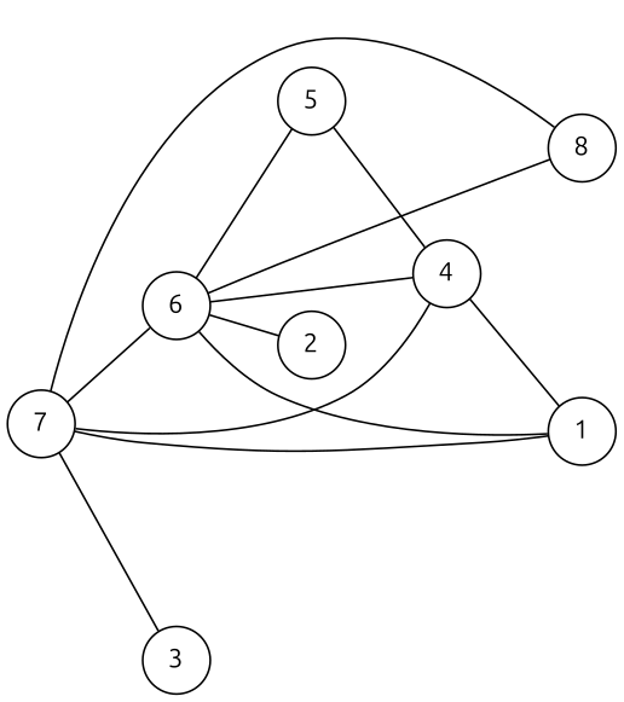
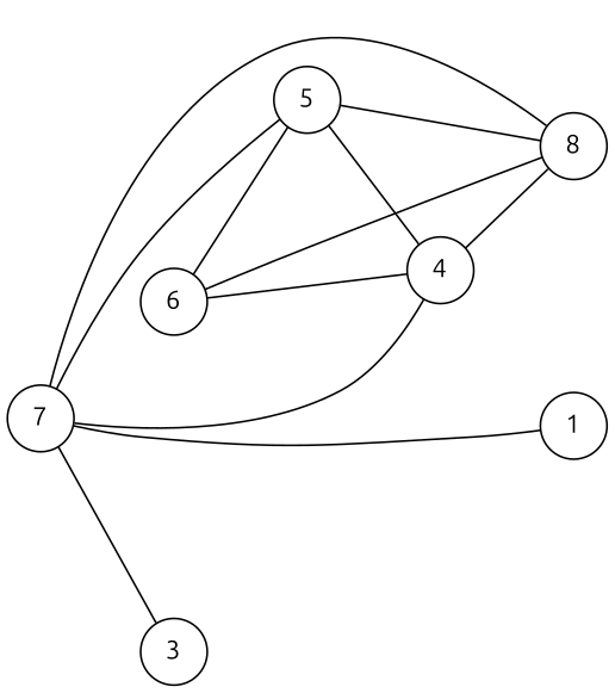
  graph {
    fontname=Ubuntu
    rankdir=LR
    node [fontname=Ubuntu shape=circle]
    edge [fontname=Ubuntu]
    n1 [label=8]
    4
    5
    6
    1
-   2
    7
    3
-   4 -- 1
+   4 -- n1
+   5 -- n1
    5 -- 4
    6 -- n1
    6 -- 4
    6 -- 5
-   6 -- 1
-   6 -- 2
    7 -- n1
    7 -- 4
-   7 -- 6
+   7 -- 5
    7 -- 1
    7 -- 3
  }
